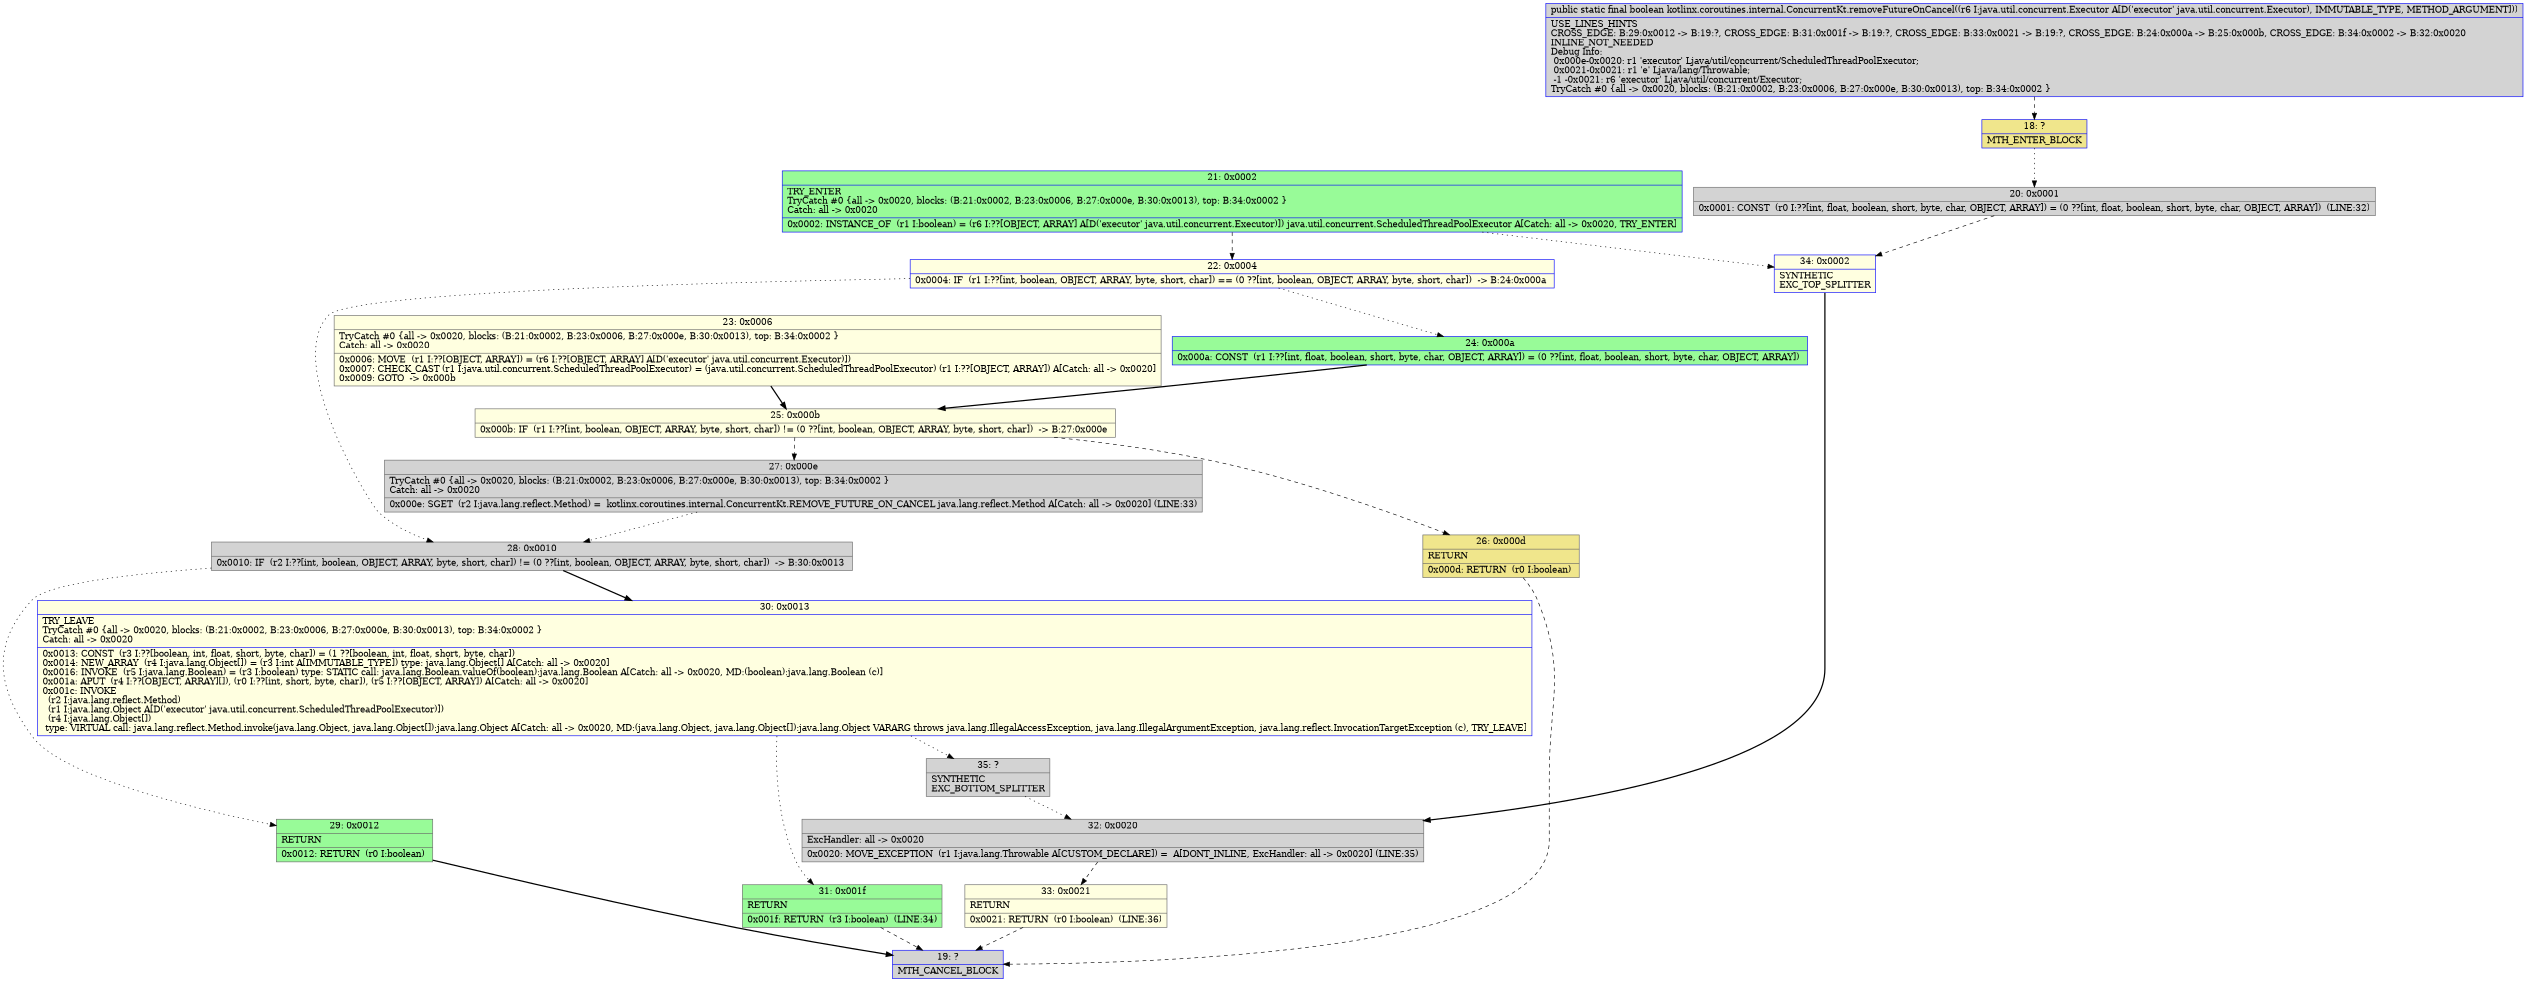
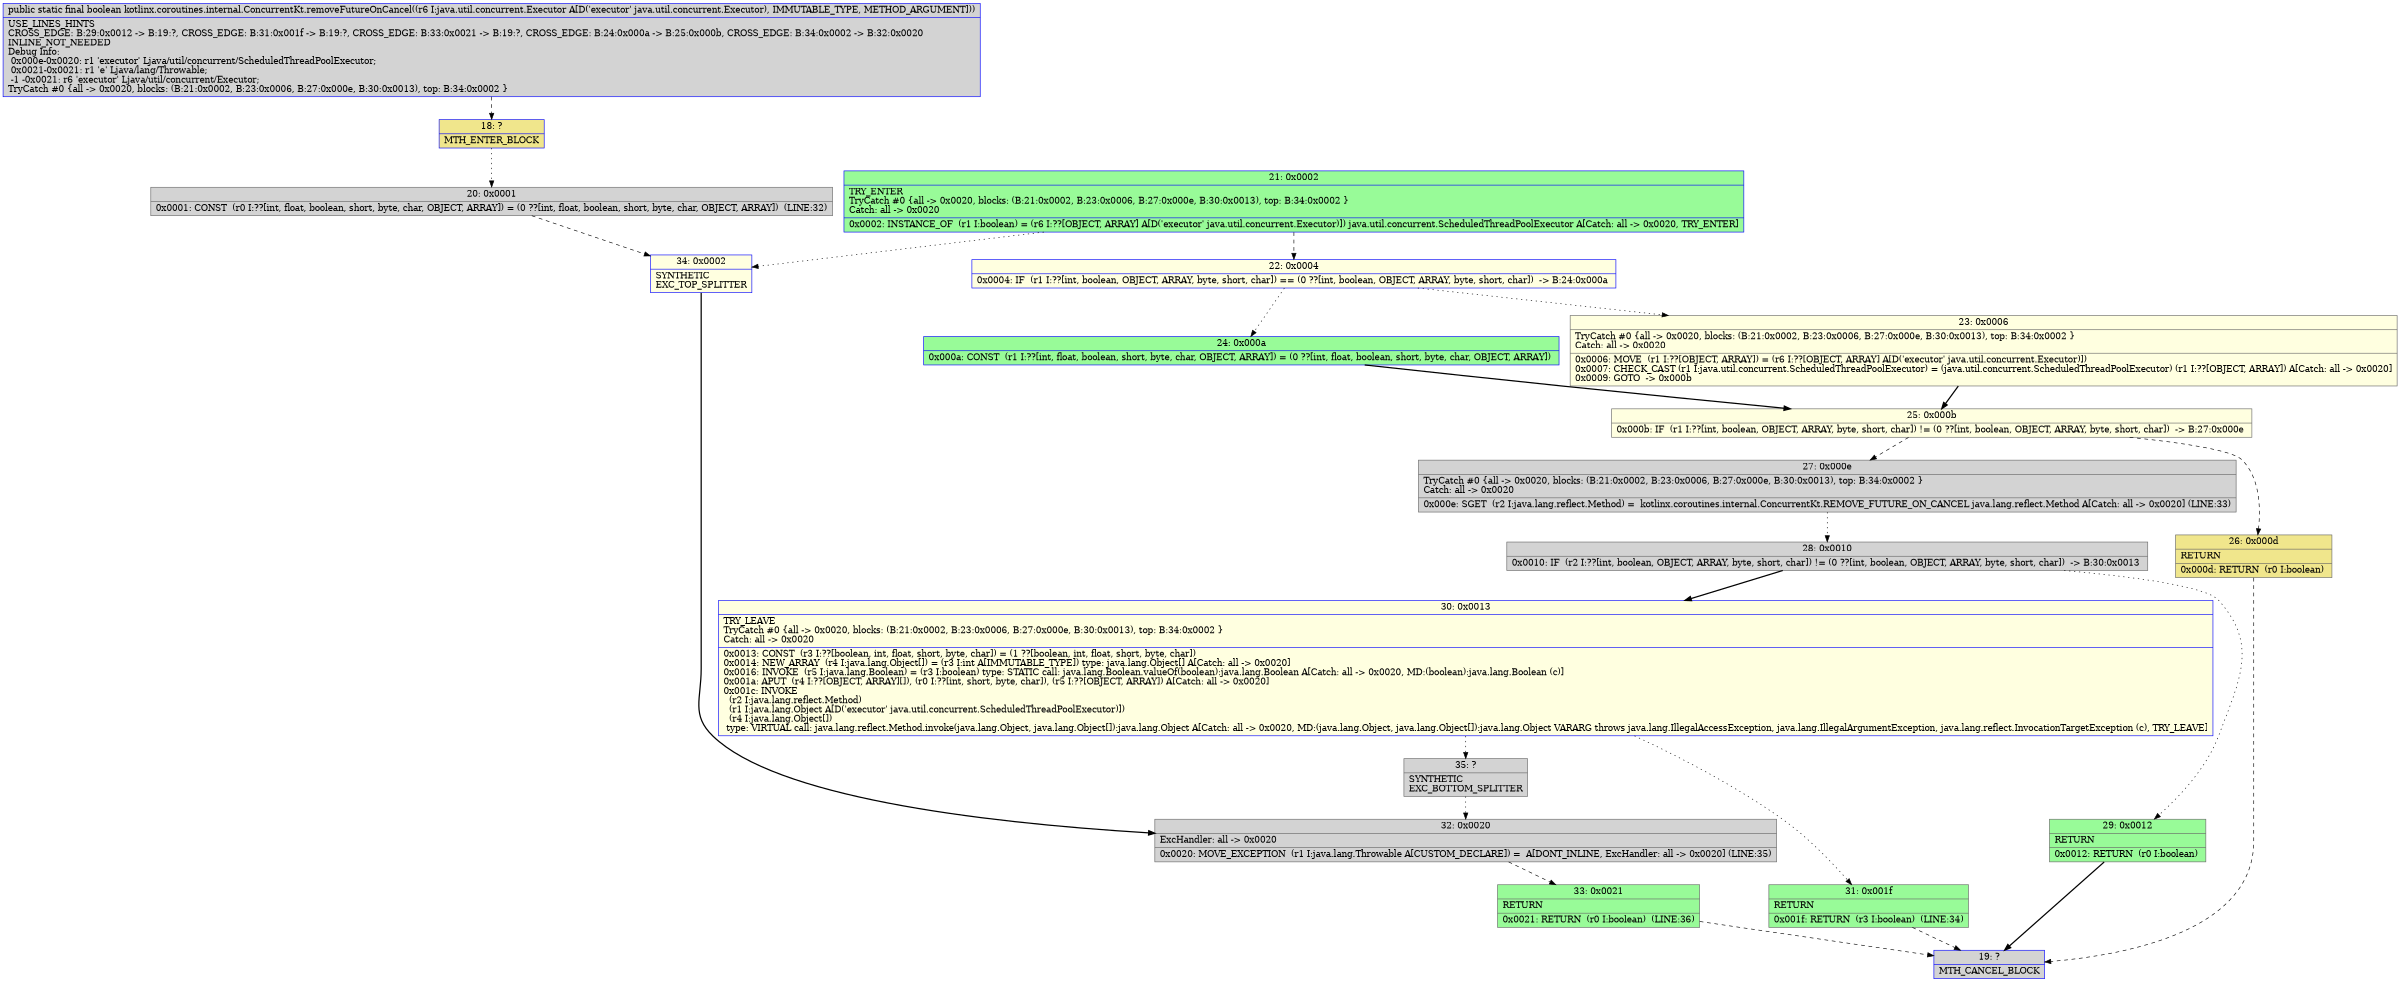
  digraph {
    node [color=gray40 fillcolor=lightgrey shape=record style=filled]
    edge [style=dotted]
    n1 [color=blue fillcolor=khaki label="{18\:\ ?|MTH_ENTER_BLOCK\l}"]
    n2 [label="{20\:\ 0x0001|0x0001: CONST  (r0 I:??[int, float, boolean, short, byte, char, OBJECT, ARRAY]) = (0 ??[int, float, boolean, short, byte, char, OBJECT, ARRAY])  (LINE:32)\l}"]
    n3 [color=blue fillcolor=lightyellow label="{34\:\ 0x0002|SYNTHETIC\lEXC_TOP_SPLITTER\l}"]
    n4 [label="{32\:\ 0x0020|ExcHandler: all \-\> 0x0020\l|0x0020: MOVE_EXCEPTION  (r1 I:java.lang.Throwable A[CUSTOM_DECLARE]) =  A[DONT_INLINE, ExcHandler: all \-\> 0x0020] (LINE:35)\l}"]
    n5 [color=blue fillcolor=palegreen label="{21\:\ 0x0002|TRY_ENTER\lTryCatch #0 \{all \-\> 0x0020, blocks: (B:21:0x0002, B:23:0x0006, B:27:0x000e, B:30:0x0013), top: B:34:0x0002 \}\lCatch: all \-\> 0x0020\l|0x0002: INSTANCE_OF  (r1 I:boolean) = (r6 I:??[OBJECT, ARRAY] A[D('executor' java.util.concurrent.Executor)]) java.util.concurrent.ScheduledThreadPoolExecutor A[Catch: all \-\> 0x0020, TRY_ENTER]\l}"]
    n6 [color=blue fillcolor=lightyellow label="{22\:\ 0x0004|0x0004: IF  (r1 I:??[int, boolean, OBJECT, ARRAY, byte, short, char]) == (0 ??[int, boolean, OBJECT, ARRAY, byte, short, char])  \-\> B:24:0x000a \l}"]
-   n7 [fillcolor=lightyellow label="{33\:\ 0x0021|RETURN\l|0x0021: RETURN  (r0 I:boolean)  (LINE:36)\l}"]
+   n7 [fillcolor=palegreen label="{33\:\ 0x0021|RETURN\l|0x0021: RETURN  (r0 I:boolean)  (LINE:36)\l}"]
    n8 [fillcolor=lightyellow label="{23\:\ 0x0006|TryCatch #0 \{all \-\> 0x0020, blocks: (B:21:0x0002, B:23:0x0006, B:27:0x000e, B:30:0x0013), top: B:34:0x0002 \}\lCatch: all \-\> 0x0020\l|0x0006: MOVE  (r1 I:??[OBJECT, ARRAY]) = (r6 I:??[OBJECT, ARRAY] A[D('executor' java.util.concurrent.Executor)]) \l0x0007: CHECK_CAST (r1 I:java.util.concurrent.ScheduledThreadPoolExecutor) = (java.util.concurrent.ScheduledThreadPoolExecutor) (r1 I:??[OBJECT, ARRAY]) A[Catch: all \-\> 0x0020]\l0x0009: GOTO  \-\> 0x000b \l}"]
    n9 [color=blue fillcolor=palegreen label="{24\:\ 0x000a|0x000a: CONST  (r1 I:??[int, float, boolean, short, byte, char, OBJECT, ARRAY]) = (0 ??[int, float, boolean, short, byte, char, OBJECT, ARRAY]) \l}"]
    n10 [fillcolor=lightyellow label="{25\:\ 0x000b|0x000b: IF  (r1 I:??[int, boolean, OBJECT, ARRAY, byte, short, char]) != (0 ??[int, boolean, OBJECT, ARRAY, byte, short, char])  \-\> B:27:0x000e \l}"]
    n11 [fillcolor=khaki label="{26\:\ 0x000d|RETURN\l|0x000d: RETURN  (r0 I:boolean) \l}"]
    n12 [label="{27\:\ 0x000e|TryCatch #0 \{all \-\> 0x0020, blocks: (B:21:0x0002, B:23:0x0006, B:27:0x000e, B:30:0x0013), top: B:34:0x0002 \}\lCatch: all \-\> 0x0020\l|0x000e: SGET  (r2 I:java.lang.reflect.Method) =  kotlinx.coroutines.internal.ConcurrentKt.REMOVE_FUTURE_ON_CANCEL java.lang.reflect.Method A[Catch: all \-\> 0x0020] (LINE:33)\l}"]
    n13 [color=blue label="{19\:\ ?|MTH_CANCEL_BLOCK\l}"]
    n14 [label="{28\:\ 0x0010|0x0010: IF  (r2 I:??[int, boolean, OBJECT, ARRAY, byte, short, char]) != (0 ??[int, boolean, OBJECT, ARRAY, byte, short, char])  \-\> B:30:0x0013 \l}"]
    n15 [fillcolor=palegreen label="{29\:\ 0x0012|RETURN\l|0x0012: RETURN  (r0 I:boolean) \l}"]
    n16 [color=blue fillcolor=lightyellow label="{30\:\ 0x0013|TRY_LEAVE\lTryCatch #0 \{all \-\> 0x0020, blocks: (B:21:0x0002, B:23:0x0006, B:27:0x000e, B:30:0x0013), top: B:34:0x0002 \}\lCatch: all \-\> 0x0020\l|0x0013: CONST  (r3 I:??[boolean, int, float, short, byte, char]) = (1 ??[boolean, int, float, short, byte, char]) \l0x0014: NEW_ARRAY  (r4 I:java.lang.Object[]) = (r3 I:int A[IMMUTABLE_TYPE]) type: java.lang.Object[] A[Catch: all \-\> 0x0020]\l0x0016: INVOKE  (r5 I:java.lang.Boolean) = (r3 I:boolean) type: STATIC call: java.lang.Boolean.valueOf(boolean):java.lang.Boolean A[Catch: all \-\> 0x0020, MD:(boolean):java.lang.Boolean (c)]\l0x001a: APUT  (r4 I:??[OBJECT, ARRAY][]), (r0 I:??[int, short, byte, char]), (r5 I:??[OBJECT, ARRAY]) A[Catch: all \-\> 0x0020]\l0x001c: INVOKE  \l  (r2 I:java.lang.reflect.Method)\l  (r1 I:java.lang.Object A[D('executor' java.util.concurrent.ScheduledThreadPoolExecutor)])\l  (r4 I:java.lang.Object[])\l type: VIRTUAL call: java.lang.reflect.Method.invoke(java.lang.Object, java.lang.Object[]):java.lang.Object A[Catch: all \-\> 0x0020, MD:(java.lang.Object, java.lang.Object[]):java.lang.Object VARARG throws java.lang.IllegalAccessException, java.lang.IllegalArgumentException, java.lang.reflect.InvocationTargetException (c), TRY_LEAVE]\l}"]
    n17 [fillcolor=palegreen label="{31\:\ 0x001f|RETURN\l|0x001f: RETURN  (r3 I:boolean)  (LINE:34)\l}"]
    n18 [label="{35\:\ ?|SYNTHETIC\lEXC_BOTTOM_SPLITTER\l}"]
    n19 [color=blue label="{public static final boolean kotlinx.coroutines.internal.ConcurrentKt.removeFutureOnCancel((r6 I:java.util.concurrent.Executor A[D('executor' java.util.concurrent.Executor), IMMUTABLE_TYPE, METHOD_ARGUMENT]))  | USE_LINES_HINTS\lCROSS_EDGE: B:29:0x0012 \-\> B:19:?, CROSS_EDGE: B:31:0x001f \-\> B:19:?, CROSS_EDGE: B:33:0x0021 \-\> B:19:?, CROSS_EDGE: B:24:0x000a \-\> B:25:0x000b, CROSS_EDGE: B:34:0x0002 \-\> B:32:0x0020\lINLINE_NOT_NEEDED\lDebug Info:\l  0x000e\-0x0020: r1 'executor' Ljava\/util\/concurrent\/ScheduledThreadPoolExecutor;\l  0x0021\-0x0021: r1 'e' Ljava\/lang\/Throwable;\l  \-1 \-0x0021: r6 'executor' Ljava\/util\/concurrent\/Executor;\lTryCatch #0 \{all \-\> 0x0020, blocks: (B:21:0x0002, B:23:0x0006, B:27:0x000e, B:30:0x0013), top: B:34:0x0002 \}\l}"]
    n1 -> n2
    n2 -> n3 [style=dashed]
    n3 -> n4 [style=bold]
    n4 -> n7 [style=dashed]
    n5 -> n3
    n5 -> n6 [style=dashed]
-   n6 -> n14
+   n6 -> n8
    n6 -> n9
    n7 -> n13 [style=dashed]
    n8 -> n10 [style=bold]
    n9 -> n10 [style=bold]
    n10 -> n11 [style=dashed]
    n10 -> n12 [style=dashed]
    n11 -> n13 [style=dashed]
    n12 -> n14
    n14 -> n15
    n14 -> n16 [style=bold]
    n15 -> n13 [style=bold]
    n16 -> n17
    n16 -> n18
    n17 -> n13 [style=dashed]
    n18 -> n4
    n19 -> n1 [style=dashed]
  }
